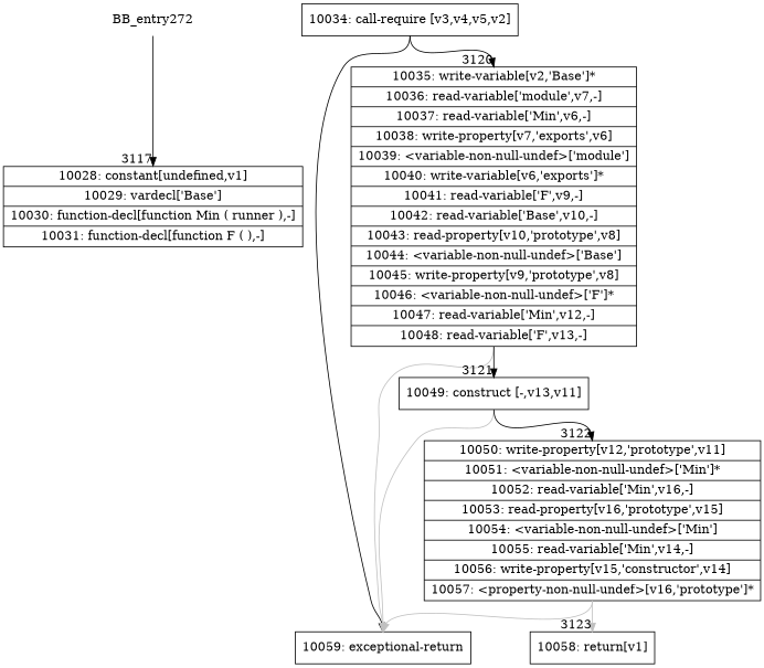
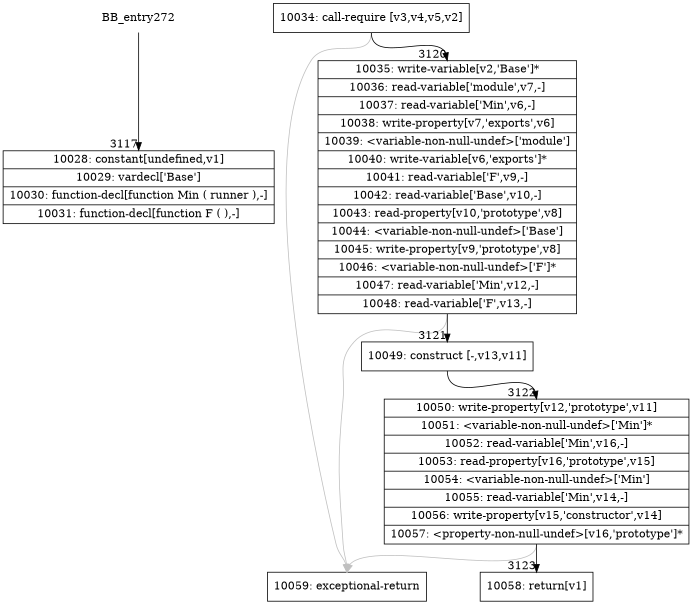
  digraph {
    rankdir=TD
    node [shape=record]
    edge [headport=n tailport=s]
    n1 [label=BB_entry272 shape=none]
    n2 [label="{10028: constant[undefined,v1]|10029: vardecl['Base']|10030: function-decl[function Min ( runner ),-]|10031: function-decl[function F ( ),-]}"]
    n3 [label="{10034: call-require [v3,v4,v5,v2]}"]
    n4 [label="{10059: exceptional-return}"]
    n5 [label="{10035: write-variable[v2,'Base']*|10036: read-variable['module',v7,-]|10037: read-variable['Min',v6,-]|10038: write-property[v7,'exports',v6]|10039: \<variable-non-null-undef\>['module']|10040: write-variable[v6,'exports']*|10041: read-variable['F',v9,-]|10042: read-variable['Base',v10,-]|10043: read-property[v10,'prototype',v8]|10044: \<variable-non-null-undef\>['Base']|10045: write-property[v9,'prototype',v8]|10046: \<variable-non-null-undef\>['F']*|10047: read-variable['Min',v12,-]|10048: read-variable['F',v13,-]}"]
    n6 [label="{10049: construct [-,v13,v11]}"]
    n7 [label="{10050: write-property[v12,'prototype',v11]|10051: \<variable-non-null-undef\>['Min']*|10052: read-variable['Min',v16,-]|10053: read-property[v16,'prototype',v15]|10054: \<variable-non-null-undef\>['Min']|10055: read-variable['Min',v14,-]|10056: write-property[v15,'constructor',v14]|10057: \<property-non-null-undef\>[v16,'prototype']*}"]
    n8 [label="{10058: return[v1]}"]
    n1 -> n2 [headlabel="    3117"]
-   n3 -> n4 [color=black]
+   n3 -> n4 [color=gray]
    n3 -> n5 [headlabel="      3120"]
    n5 -> n4 [color=gray]
    n5 -> n6 [headlabel="      3121"]
-   n6 -> n4 [color=gray]
    n6 -> n7 [headlabel="      3122"]
    n7 -> n4 [color=gray]
-   n7 -> n8 [headlabel="      3123" color=gray]
+   n7 -> n8 [headlabel="      3123"]
  }
